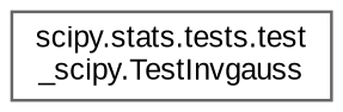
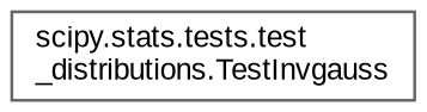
  digraph {
    rankdir=LR
    fontname="Liberation Sans"
-   n1 [color=grey40 fillcolor=white fontname="Liberation Sans" fontsize=10 height=0.2 label="scipy.stats.tests.test\l_scipy.TestInvgauss" shape=box style=filled width=0.4]
+   n1 [color=grey40 fillcolor=white fontname="Liberation Sans" fontsize=10 height=0.2 label="scipy.stats.tests.test\l_distributions.TestInvgauss" shape=box style=filled width=0.4]
  }
